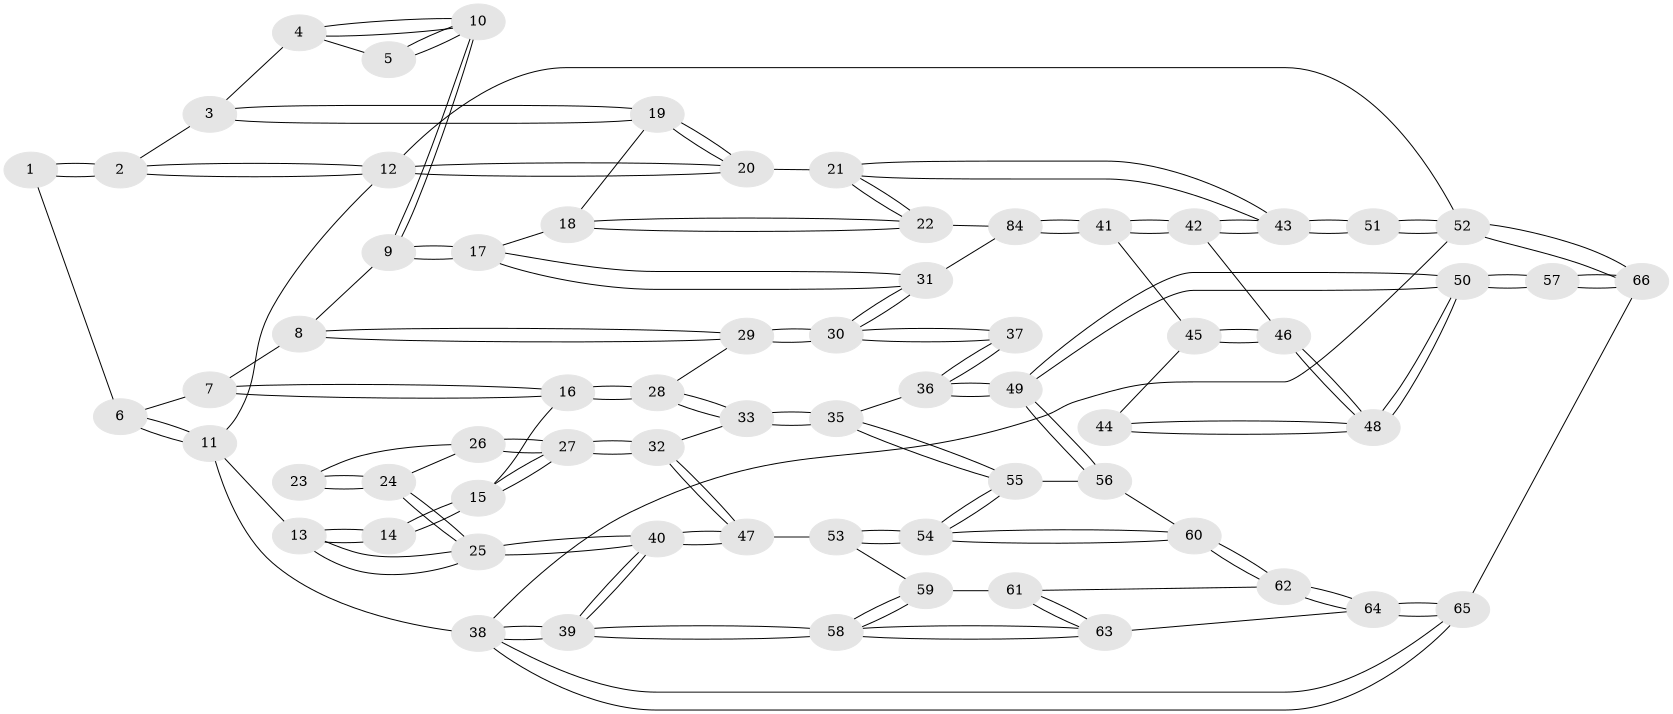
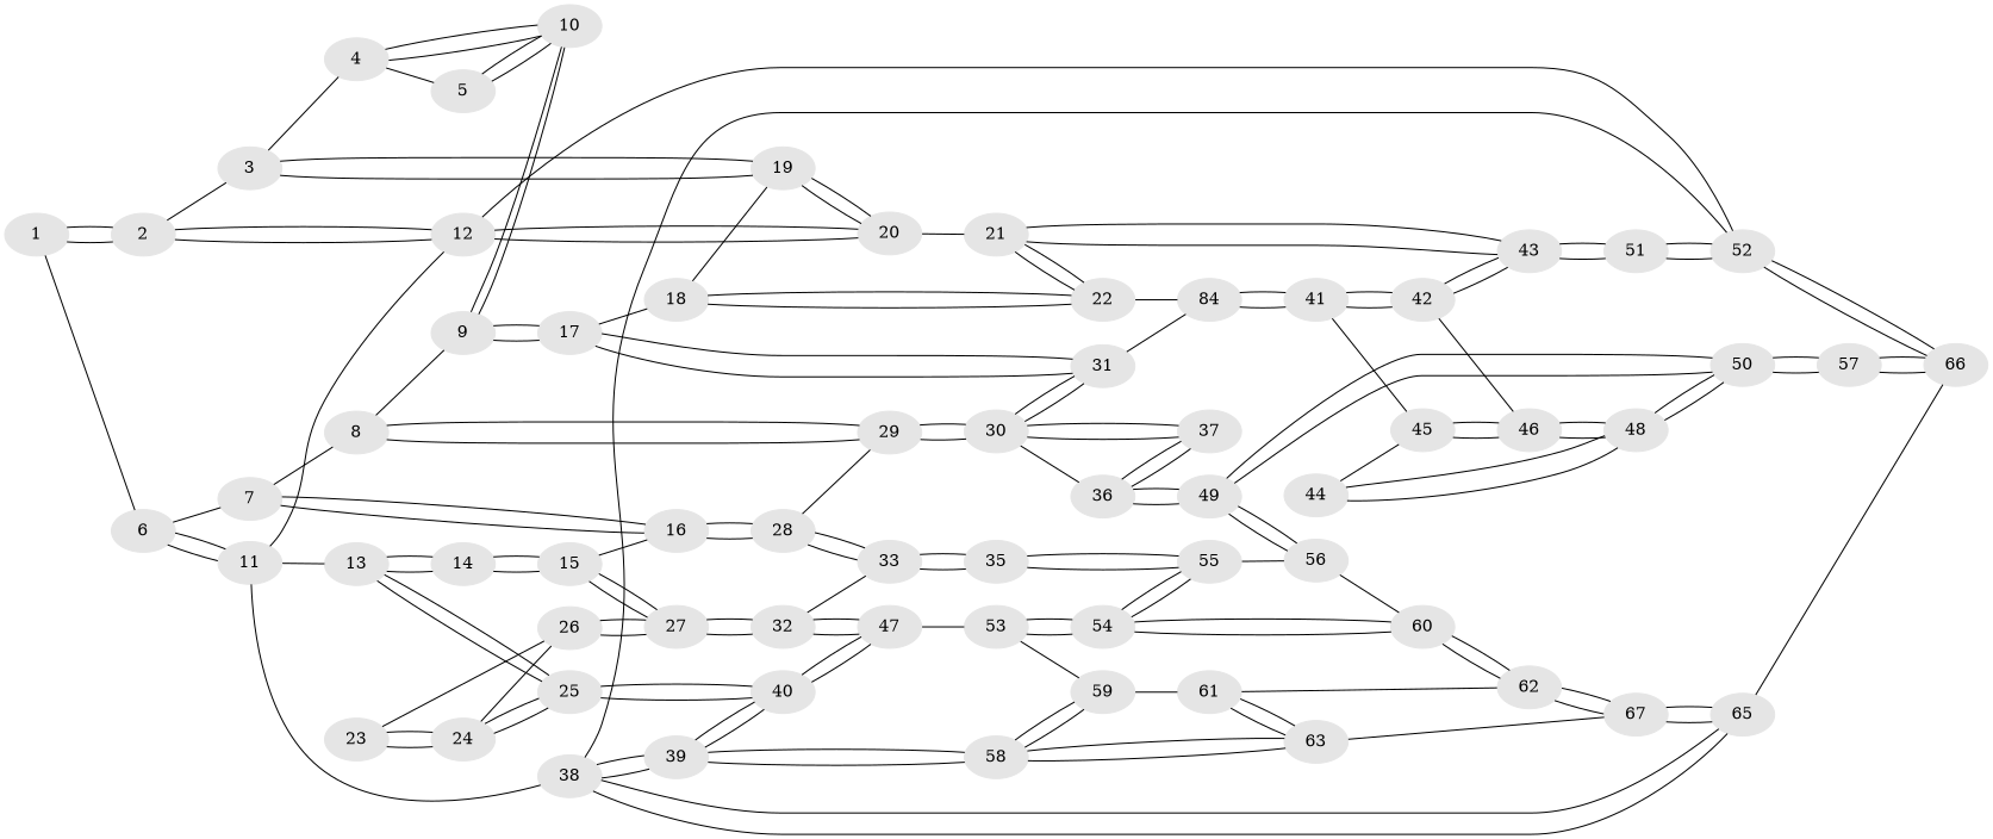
  graph {
    rankdir=LR
    node [color=gray90 style=filled]
    1
    2
    6
    3
    12
    7
    11
    4
    19
    20
    52
    5
    10
    8
    16
    13
    38
    9
    29
    28
    17
    30
    18
    31
    14
    25
    39
    65
    21
    66
    15
    40
    27
    32
    33
    22
    n37 [label=84]
    43
    51
    41
    23
    24
    26
    47
    35
    37
    53
    36
    55
    42
    45
    49
    56
    50
    44
    48
    58
    59
    63
    46
    54
    57
    60
    61
    62
-   64
+   64 [label=67]
    1 -- 2
    1 -- 2
    1 -- 6
    2 -- 3
    2 -- 12
    2 -- 12
    6 -- 7
    6 -- 11
    6 -- 11
    3 -- 4
    3 -- 19
    3 -- 19
    12 -- 20
    12 -- 20
    12 -- 52
    7 -- 8
    7 -- 16
    7 -- 16
    11 -- 12
    11 -- 13
    11 -- 38
    4 -- 5
    4 -- 10
    4 -- 10
    19 -- 20
    19 -- 20
    20 -- 21
    52 -- 66
    52 -- 66
    5 -- 10
    5 -- 10
    8 -- 9
    8 -- 29
    8 -- 29
    16 -- 28
    16 -- 28
    13 -- 14
    13 -- 14
    13 -- 25
    13 -- 25
    38 -- 52
    38 -- 39
    38 -- 39
    38 -- 65
    38 -- 65
    9 -- 10
    9 -- 10
    9 -- 17
    9 -- 17
    29 -- 30
    29 -- 30
    28 -- 29
    28 -- 33
    28 -- 33
    17 -- 18
    17 -- 31
    17 -- 31
    30 -- 31
    30 -- 31
    30 -- 37
    30 -- 37
    18 -- 19
    18 -- 22
    18 -- 22
    31 -- n37
    14 -- 15
    14 -- 15
    25 -- 40
    25 -- 40
    39 -- 40
    39 -- 40
    39 -- 58
    39 -- 58
    65 -- 66
    21 -- 22
    21 -- 22
    21 -- 43
    21 -- 43
    15 -- 16
    15 -- 27
    15 -- 27
    40 -- 47
    40 -- 47
    27 -- 32
    27 -- 32
    32 -- 33
    32 -- 47
    32 -- 47
    33 -- 35
    33 -- 35
    22 -- n37
    n37 -- 41
    n37 -- 41
    43 -- 51
    43 -- 51
    51 -- 52
    51 -- 52
    41 -- 42
    41 -- 42
    41 -- 45
    23 -- 24
    23 -- 24
    23 -- 26
    24 -- 25
    24 -- 25
    24 -- 26
    26 -- 27
    26 -- 27
    47 -- 53
-   35 -- 36
+   30 -- 36
    35 -- 55
    35 -- 55
    53 -- 59
    53 -- 54
    53 -- 54
    36 -- 37
    36 -- 37
    36 -- 49
    36 -- 49
    55 -- 56
    42 -- 43
    42 -- 43
    42 -- 46
    45 -- 46
    45 -- 46
    49 -- 56
    49 -- 56
    49 -- 50
    49 -- 50
    56 -- 60
    50 -- 57
    50 -- 57
    44 -- 45
    44 -- 48
    44 -- 48
    48 -- 50
    48 -- 50
    58 -- 59
    58 -- 59
    58 -- 63
    58 -- 63
    59 -- 61
    63 -- 64
    46 -- 48
    46 -- 48
    54 -- 55
    54 -- 55
    54 -- 60
    54 -- 60
    57 -- 66
    57 -- 66
    60 -- 62
    60 -- 62
    61 -- 63
    61 -- 63
    61 -- 62
    62 -- 64
    62 -- 64
    64 -- 65
    64 -- 65
  }
